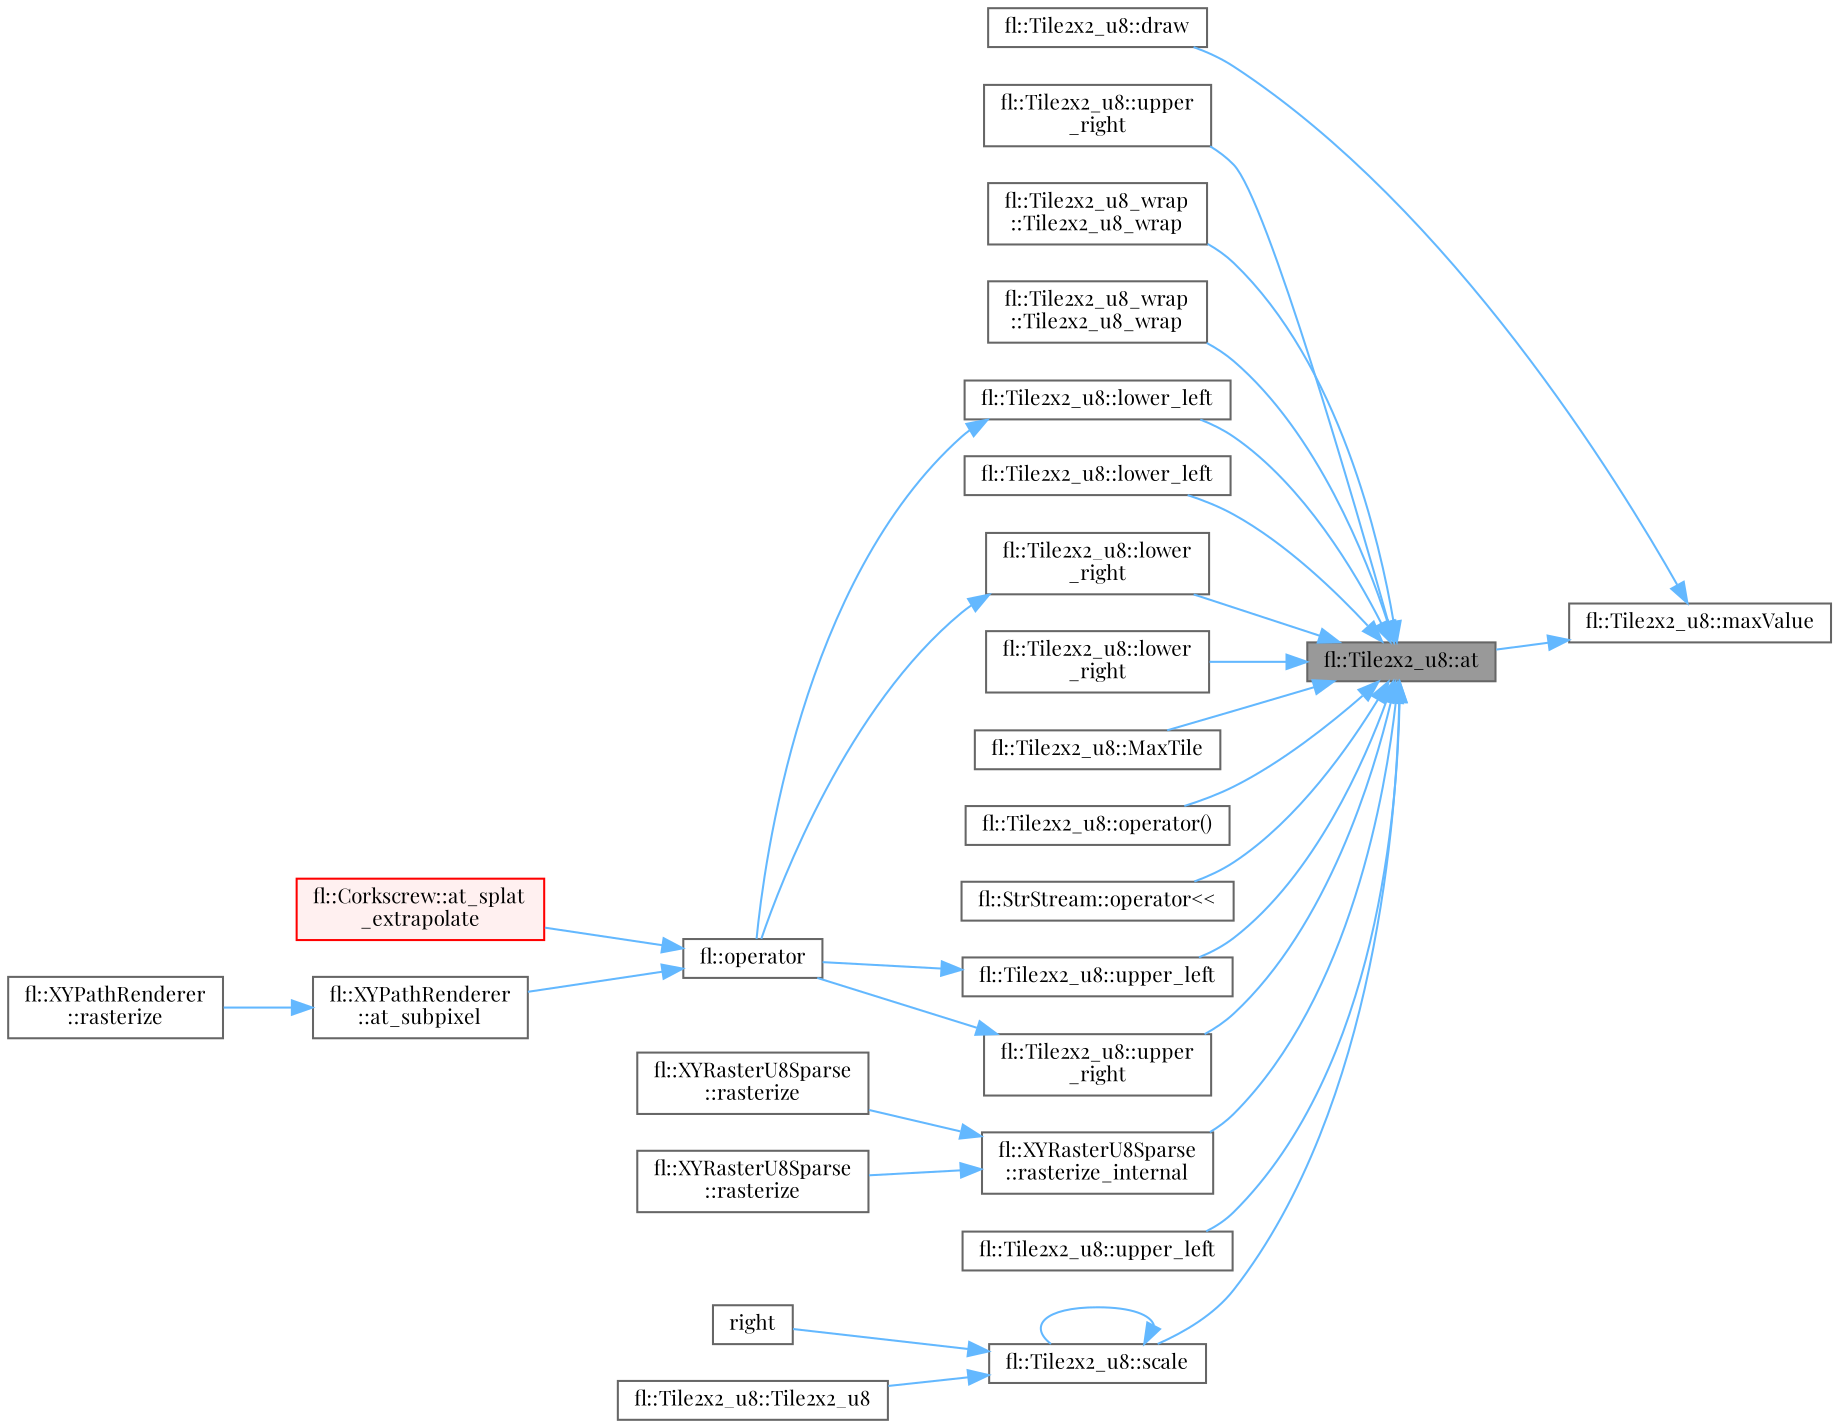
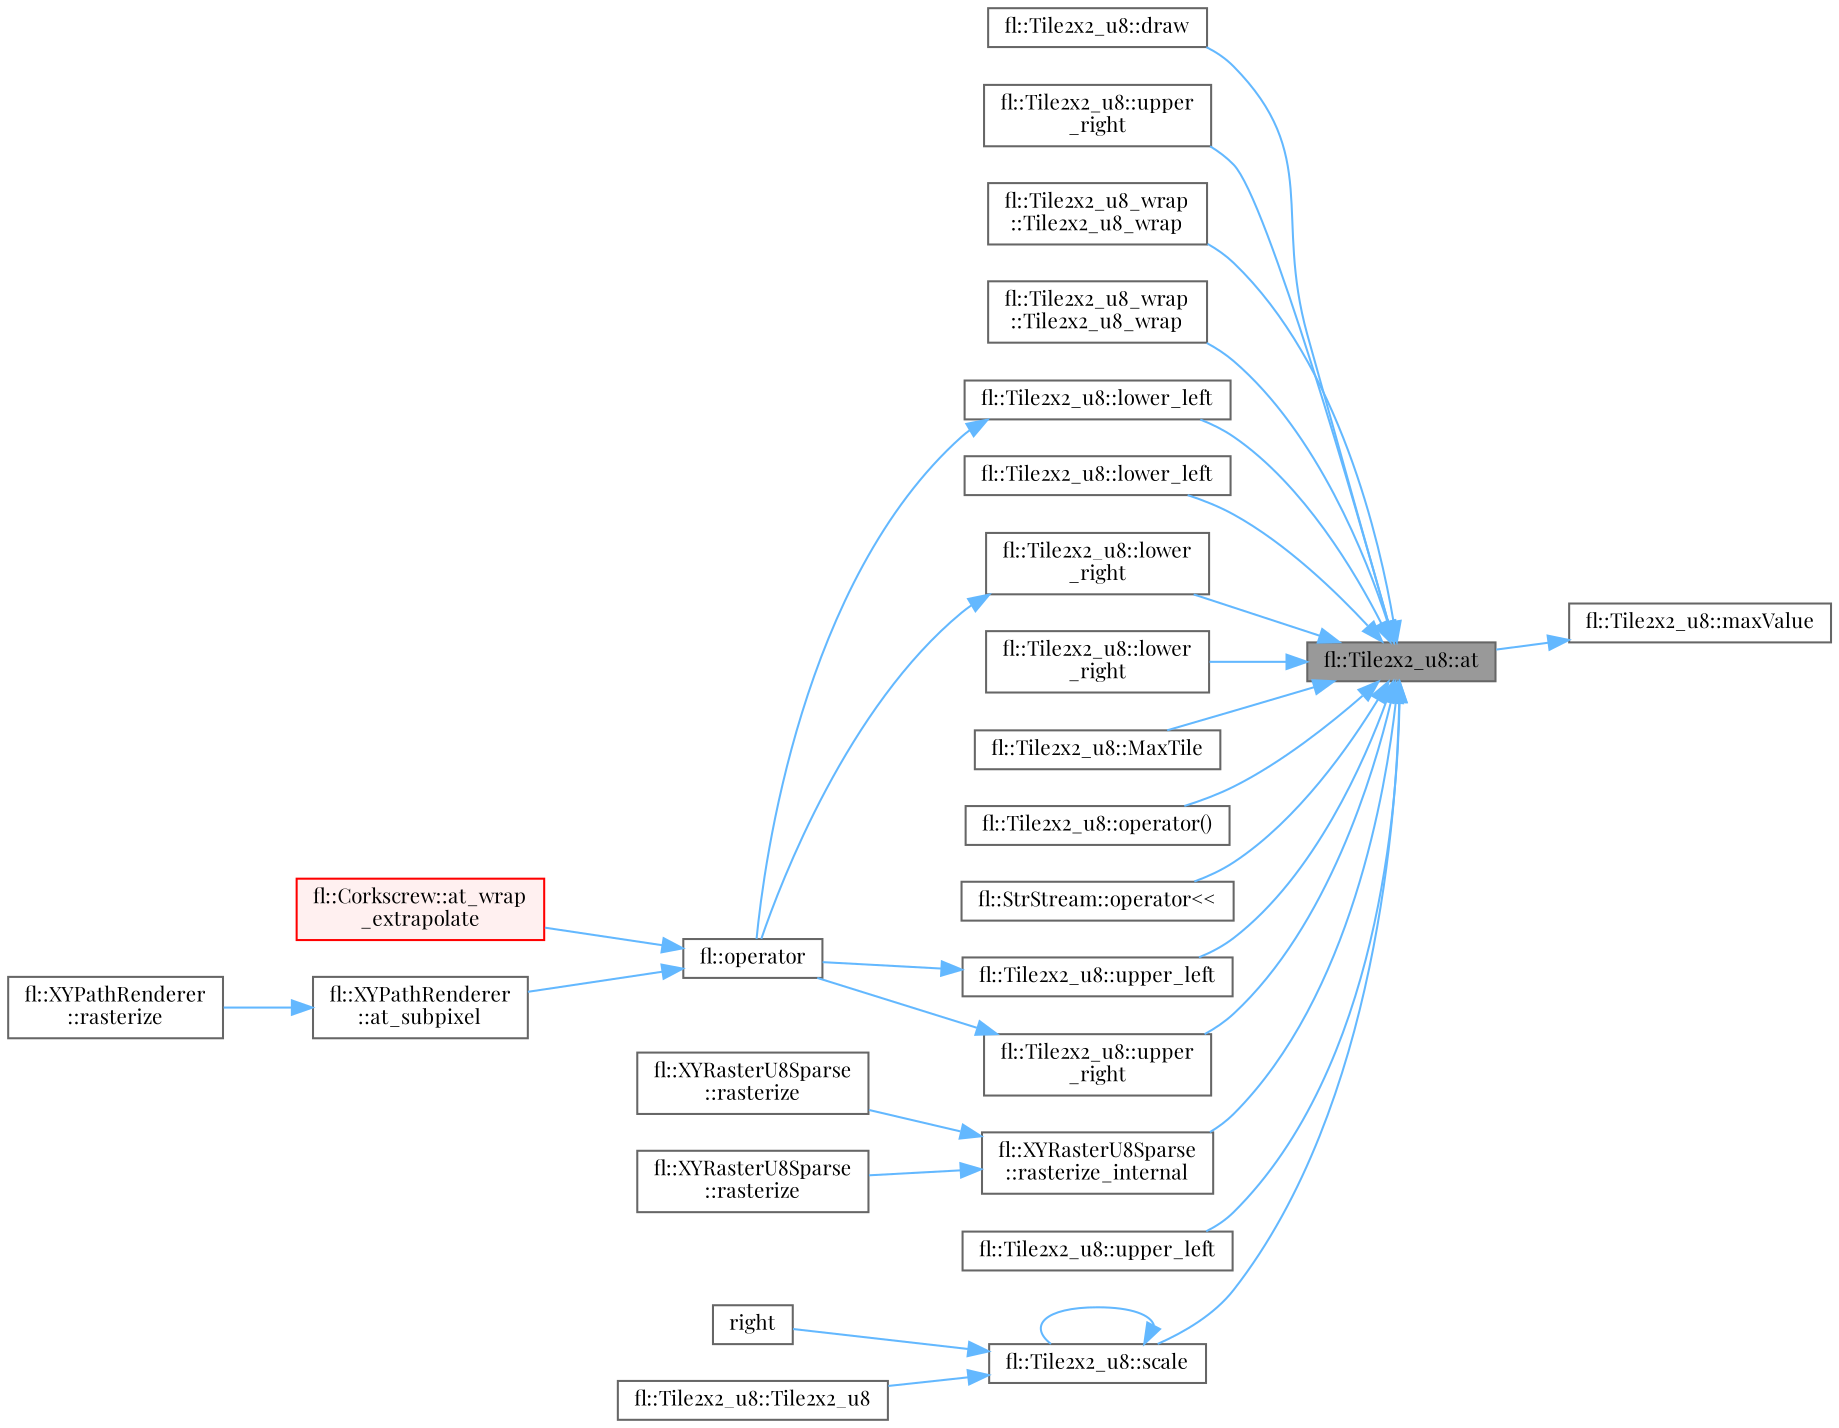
  digraph {
    fontname="Playfair Display"
    rankdir=RL
    node [color=grey40 fillcolor=white fontname="Playfair Display" fontsize=10 shape=box style=filled]
    edge [color=steelblue1 dir=back fontname="Playfair Display" fontsize=10 labelfontname=Helvetica labelfontsize=10 style=solid]
    n1 [color=gray40 fillcolor=grey60 fontcolor=black height=0.2 label="fl::Tile2x2_u8::at" width=0.4]
    n2 [height=0.2 label="fl::Tile2x2_u8_wrap\l::Tile2x2_u8_wrap" width=0.4]
    n3 [height=0.2 label="fl::Tile2x2_u8_wrap\l::Tile2x2_u8_wrap" width=0.4]
    n4 [height=0.2 label="fl::Tile2x2_u8::draw" width=0.4]
    n5 [height=0.2 label="fl::Tile2x2_u8::lower_left" width=0.4]
    n6 [height=0.2 label="fl::Tile2x2_u8::lower_left" width=0.4]
    n7 [height=0.2 label="fl::Tile2x2_u8::lower\l_right" width=0.4]
    n8 [height=0.2 label="fl::Tile2x2_u8::lower\l_right" width=0.4]
    n9 [height=0.2 label="fl::Tile2x2_u8::MaxTile" width=0.4]
    n10 [height=0.2 label="fl::Tile2x2_u8::operator()" width=0.4]
    n11 [height=0.2 label="fl::StrStream::operator\<\<" width=0.4]
    n12 [height=0.2 label="fl::XYRasterU8Sparse\l::rasterize_internal" width=0.4]
    n13 [height=0.2 label="fl::Tile2x2_u8::scale" width=0.4]
    n14 [height=0.2 label="fl::Tile2x2_u8::upper_left" width=0.4]
    n15 [height=0.2 label="fl::Tile2x2_u8::upper_left" width=0.4]
    n16 [height=0.2 label="fl::Tile2x2_u8::upper\l_right" width=0.4]
    n17 [height=0.2 label="fl::Tile2x2_u8::upper\l_right" width=0.4]
    n18 [height=0.2 label="fl::operator" width=0.4]
    n19 [height=0.2 label="fl::Tile2x2_u8::maxValue" width=0.4]
    n20 [height=0.2 label="fl::XYRasterU8Sparse\l::rasterize" width=0.4]
    n21 [height=0.2 label="fl::XYRasterU8Sparse\l::rasterize" width=0.4]
    n22 [height=0.2 label="fl::Tile2x2_u8::Tile2x2_u8" width=0.4]
    n23 [height=0.2 label=right width=0.4]
-   n24 [color=red fillcolor="#FFF0F0" height=0.2 label="fl::Corkscrew::at_splat\l_extrapolate" width=0.4]
+   n24 [color=red fillcolor="#FFF0F0" height=0.2 label="fl::Corkscrew::at_wrap\l_extrapolate" width=0.4]
    n25 [height=0.2 label="fl::XYPathRenderer\l::at_subpixel" width=0.4]
    n26 [height=0.2 label="fl::XYPathRenderer\l::rasterize" width=0.4]
    n1 -> n2
    n1 -> n3
-   n19 -> n4
+   n1 -> n4
    n1 -> n5
    n1 -> n6
    n1 -> n7
    n1 -> n8
    n1 -> n9
    n1 -> n10
    n1 -> n11
    n1 -> n12
    n1 -> n13
    n1 -> n14
    n1 -> n15
    n1 -> n16
    n1 -> n17
    n5 -> n18
    n7 -> n18
    n12 -> n20
    n12 -> n21
    n13 -> n13
    n13 -> n22
    n13 -> n23
    n14 -> n18
    n16 -> n18
    n18 -> n24
    n18 -> n25
    n19 -> n1
    n25 -> n26
  }
